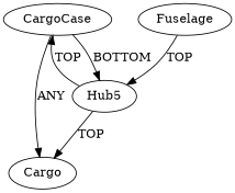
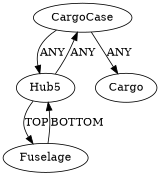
  digraph {
    n1 [instance=CargoCase_instance_1 label=CargoCase]
    n2 [instance=Hub3_instance_4 label=Hub5]
    n3 [instance=Cargo_instance_1 label=Cargo]
    n4 [instance=Fuselage_instance_1 label=Fuselage]
-   n1 -> n2 [label=BOTTOM]
+   n1 -> n2 [label=ANY]
    n1 -> n3 [label=ANY]
-   n2 -> n1 [label=TOP]
-   n2 -> n3 [label=TOP]
-   n4 -> n2 [label=TOP]
+   n2 -> n1 [label=ANY]
+   n2 -> n4 [label=TOP]
+   n4 -> n2 [label=BOTTOM]
  }
